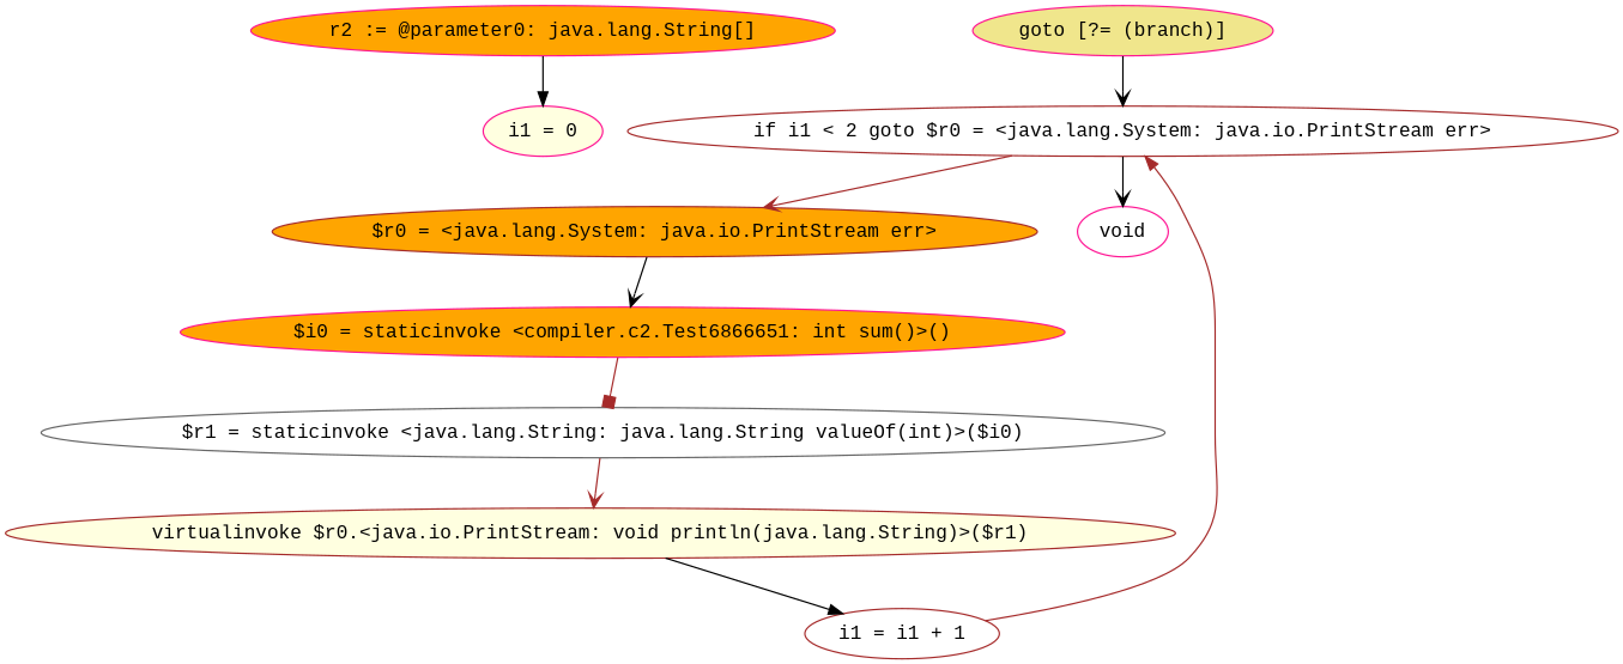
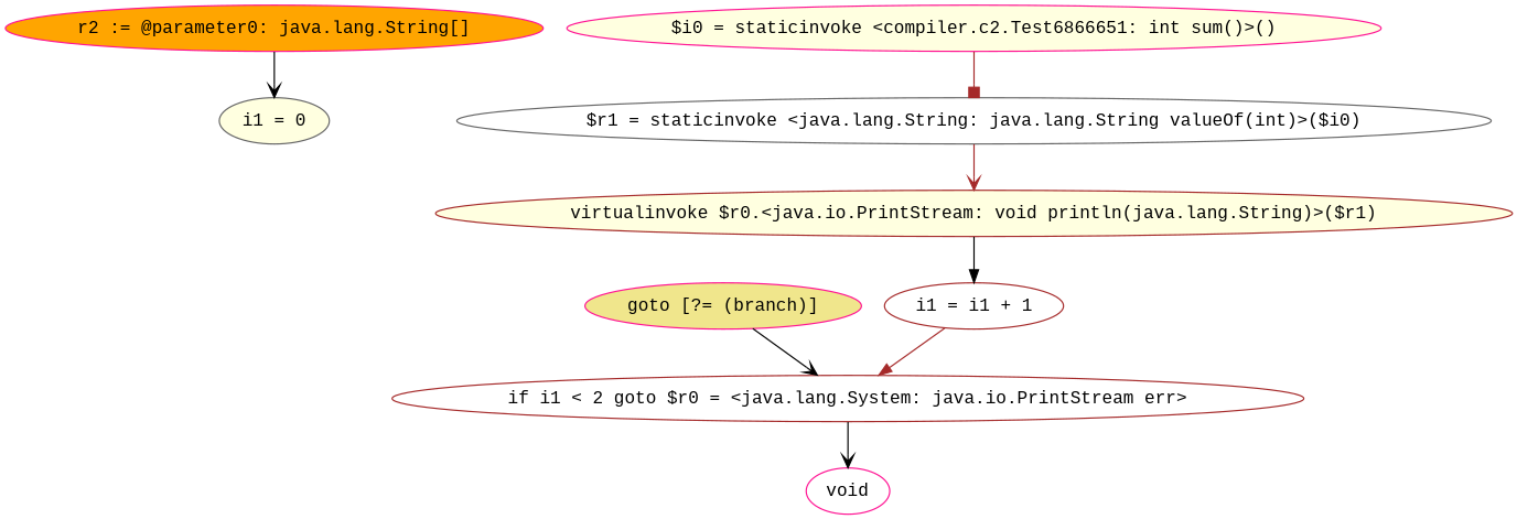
  digraph {
    fontname="Liberation Mono"
    node [color=deeppink fillcolor=white fontname="Liberation Mono" style=filled]
    edge [arrowhead=vee color=black fontname="Liberation Mono"]
    "r2 := @parameter0: java.lang.String[]" [fillcolor=orange]
-   "i1 = 0" [fillcolor=lightyellow]
+   "i1 = 0" [color=gray40 fillcolor=lightyellow]
    "goto [?= (branch)]" [fillcolor=khaki]
    "if i1 < 2 goto $r0 = <java.lang.System: java.io.PrintStream err>" [color=brown]
-   "$r0 = <java.lang.System: java.io.PrintStream err>" [color=brown fillcolor=orange]
    n6 [label=void]
-   "$i0 = staticinvoke <compiler.c2.Test6866651: int sum()>()" [fillcolor=orange]
+   "$i0 = staticinvoke <compiler.c2.Test6866651: int sum()>()" [fillcolor=lightyellow]
    "$r1 = staticinvoke <java.lang.String: java.lang.String valueOf(int)>($i0)" [color=gray40]
    "virtualinvoke $r0.<java.io.PrintStream: void println(java.lang.String)>($r1)" [color=brown fillcolor=lightyellow]
    "i1 = i1 + 1" [color=brown]
-   "r2 := @parameter0: java.lang.String[]" -> "i1 = 0" [arrowhead=normal]
+   "r2 := @parameter0: java.lang.String[]" -> "i1 = 0"
    "goto [?= (branch)]" -> "if i1 < 2 goto $r0 = <java.lang.System: java.io.PrintStream err>"
-   "if i1 < 2 goto $r0 = <java.lang.System: java.io.PrintStream err>" -> "$r0 = <java.lang.System: java.io.PrintStream err>" [color=brown]
    "if i1 < 2 goto $r0 = <java.lang.System: java.io.PrintStream err>" -> n6
-   "$r0 = <java.lang.System: java.io.PrintStream err>" -> "$i0 = staticinvoke <compiler.c2.Test6866651: int sum()>()"
    "$i0 = staticinvoke <compiler.c2.Test6866651: int sum()>()" -> "$r1 = staticinvoke <java.lang.String: java.lang.String valueOf(int)>($i0)" [arrowhead=box color=brown]
    "$r1 = staticinvoke <java.lang.String: java.lang.String valueOf(int)>($i0)" -> "virtualinvoke $r0.<java.io.PrintStream: void println(java.lang.String)>($r1)" [color=brown]
    "virtualinvoke $r0.<java.io.PrintStream: void println(java.lang.String)>($r1)" -> "i1 = i1 + 1" [arrowhead=normal]
    "i1 = i1 + 1" -> "if i1 < 2 goto $r0 = <java.lang.System: java.io.PrintStream err>" [arrowhead=normal color=brown]
  }
